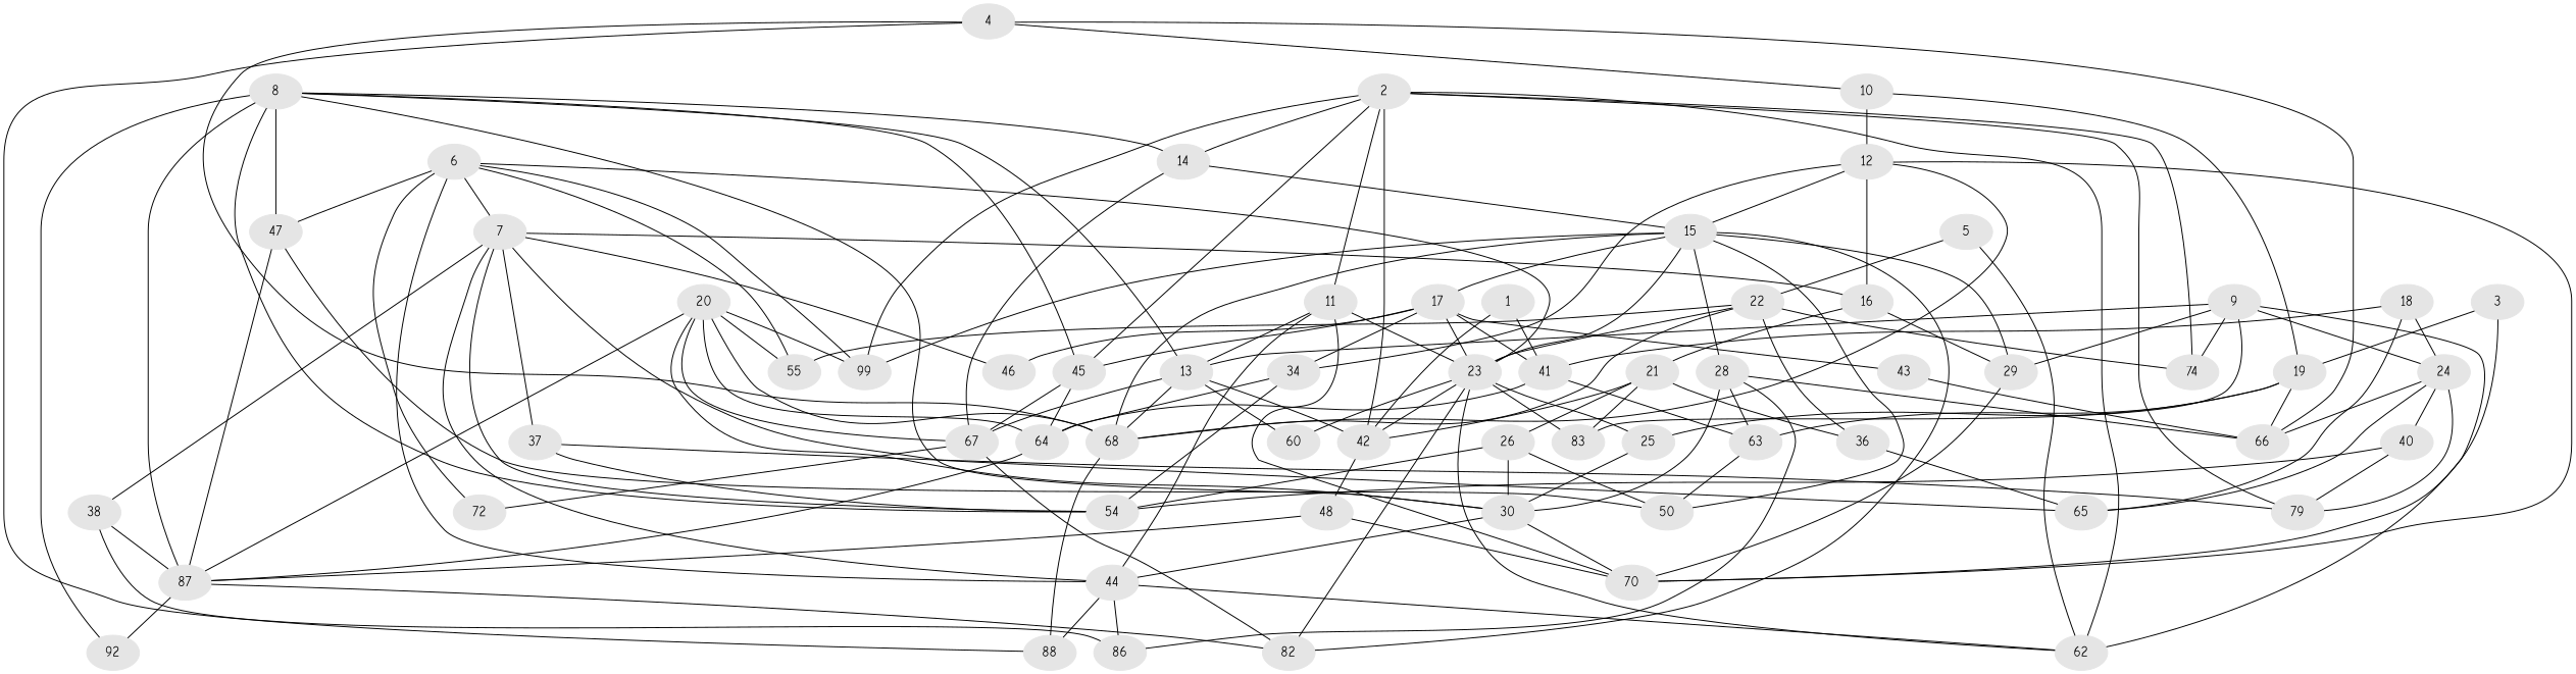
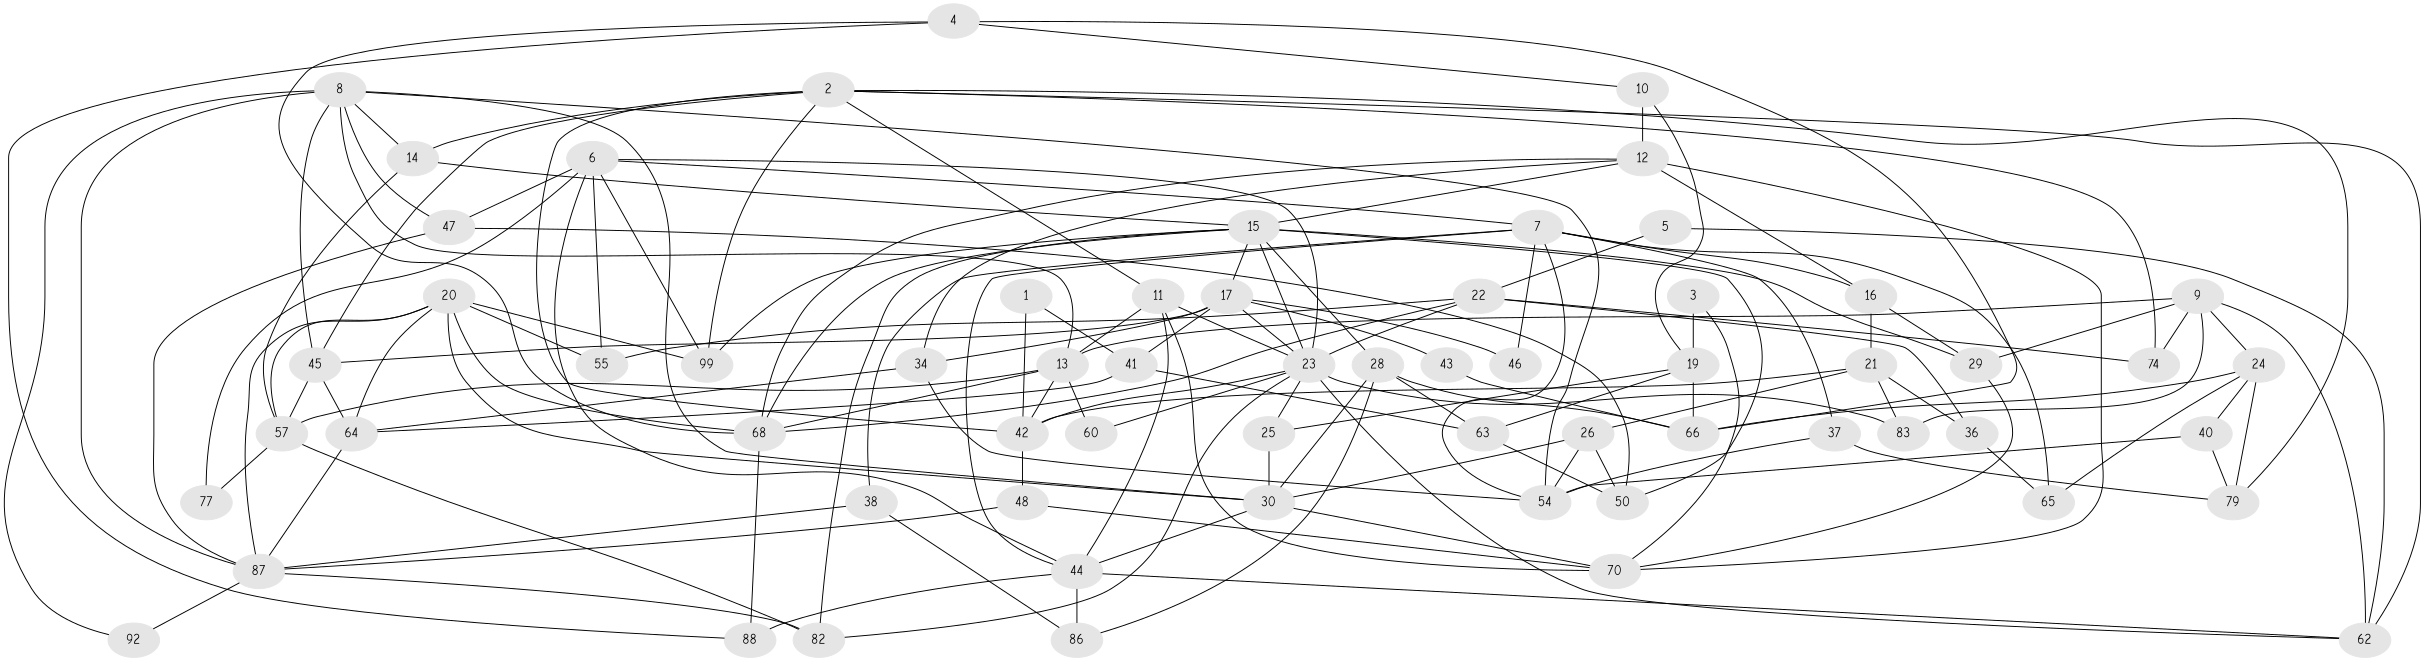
  graph {
    fontname="Comic Neue"
    node [color=gray90 fontname="Comic Neue" style=filled]
    edge [fontname="Comic Neue"]
    41 [super="+93"]
    63
    64 [super="+71"]
    1
    42 [super="+51"]
    48
    2 [super="+27"]
    11 [super="+61"]
    14 [super="+35"]
    n10 [label=99 super="+82"]
    45
    n12 [label=62 super="+76"]
    74
    79
    70 [super="+80"]
    23 [super="+78"]
    44 [super="+84"]
    13 [super="+69"]
    15 [super="+52"]
-   57 [label=67]
+   57
    19 [super="+31"]
    66
    25
    3
    4
    10
    68 [super="+72"]
    88
    12 [super="+33"]
    43
    22 [super="+73"]
    55
    36
    5
    6 [super="+56"]
    7 [super="+81"]
    47 [super="+90"]
-   77 [label=72]
+   77
    16
    37
    38
    46
    54 [super="+58"]
    65 [super="+75"]
    83
    60
    n47 [label=82]
    86
    87 [super="+91"]
    50
    29
    21
    8 [super="+59"]
    30 [super="+94"]
    92
    9 [super="+62"]
    24
    40
    34
    17 [super="+49"]
    28 [super="+32"]
    26
-   18
    20 [super="+85"]
    41 -- 63
    41 -- 64
    63 -- 50
    64 -- 87
    1 -- 41
    1 -- 42
    42 -- 48
    48 -- 70
    48 -- 87
    2 -- 42
    2 -- 11
    2 -- 14
    2 -- n10
    2 -- 45
    2 -- n12 [weight=2]
    2 -- 74
    2 -- 79
    11 -- 70
    11 -- 23
    11 -- 44
    11 -- 13
    14 -- 15
    14 -- 57
    45 -- 64
    45 -- 57
    23 -- 42
    23 -- n12
    23 -- 25
    23 -- 83
    23 -- 60
    23 -- n47
    44 -- n12
    44 -- 88
    44 -- 86
    13 -- 42
    13 -- 57
    13 -- 68
    13 -- 60
    15 -- n10
    15 -- 23
    15 -- 68
    15 -- n47
    15 -- 50
    15 -- 29
    15 -- 17
    15 -- 28
    57 -- 77
    57 -- n47
    19 -- 63 [weight=2]
    19 -- 66
    19 -- 25
    25 -- 30
    3 -- 70
    3 -- 19
    4 -- 66
    4 -- 10
    4 -- 68
    4 -- 88
    10 -- 19
    10 -- 12
    68 -- 88
    12 -- 70
    12 -- 15
    12 -- 68
    12 -- 16
    12 -- 34
    43 -- 66
    22 -- 74
    22 -- 23
    22 -- 68
    22 -- 55
    22 -- 36
    36 -- 65
    5 -- n12
    5 -- 22
    6 -- n10
    6 -- 23
    6 -- 44
    6 -- 55
    6 -- 7
    6 -- 47 [weight=2]
    6 -- 77
    7 -- 44
    7 -- 16
    7 -- 37
    7 -- 38
    7 -- 46
    7 -- 54
    7 -- 65
    47 -- 87
    47 -- 50
    16 -- 29
    16 -- 21
    37 -- 79
    37 -- 54
    38 -- 86
    38 -- 87
    87 -- n47
    87 -- 92
    29 -- 70
    21 -- 42
    21 -- 36
    21 -- 83
    21 -- 26
    8 -- 14
    8 -- 45
    8 -- 13
    8 -- 47
    8 -- 54
    8 -- 87 [weight=2]
    8 -- 30
    8 -- 92
    30 -- 70
    30 -- 44
    9 -- n12
    9 -- 74
    9 -- 13
    9 -- 83
    9 -- 29
    9 -- 24
    24 -- 79
    24 -- 66
    24 -- 65
    24 -- 40
    40 -- 79
    40 -- 54
    34 -- 64
    34 -- 54
    17 -- 41
    17 -- 45
    17 -- 23
    17 -- 43
    17 -- 46
    17 -- 34
    28 -- 63
    28 -- 66
    28 -- 86
    28 -- 30
    26 -- 54
    26 -- 50
    26 -- 30
-   18 -- 41
-   18 -- 65
-   18 -- 24
    20 -- 64
    20 -- n10
    20 -- 57
    20 -- 68
    20 -- 55
    20 -- 87
    20 -- 30
  }
